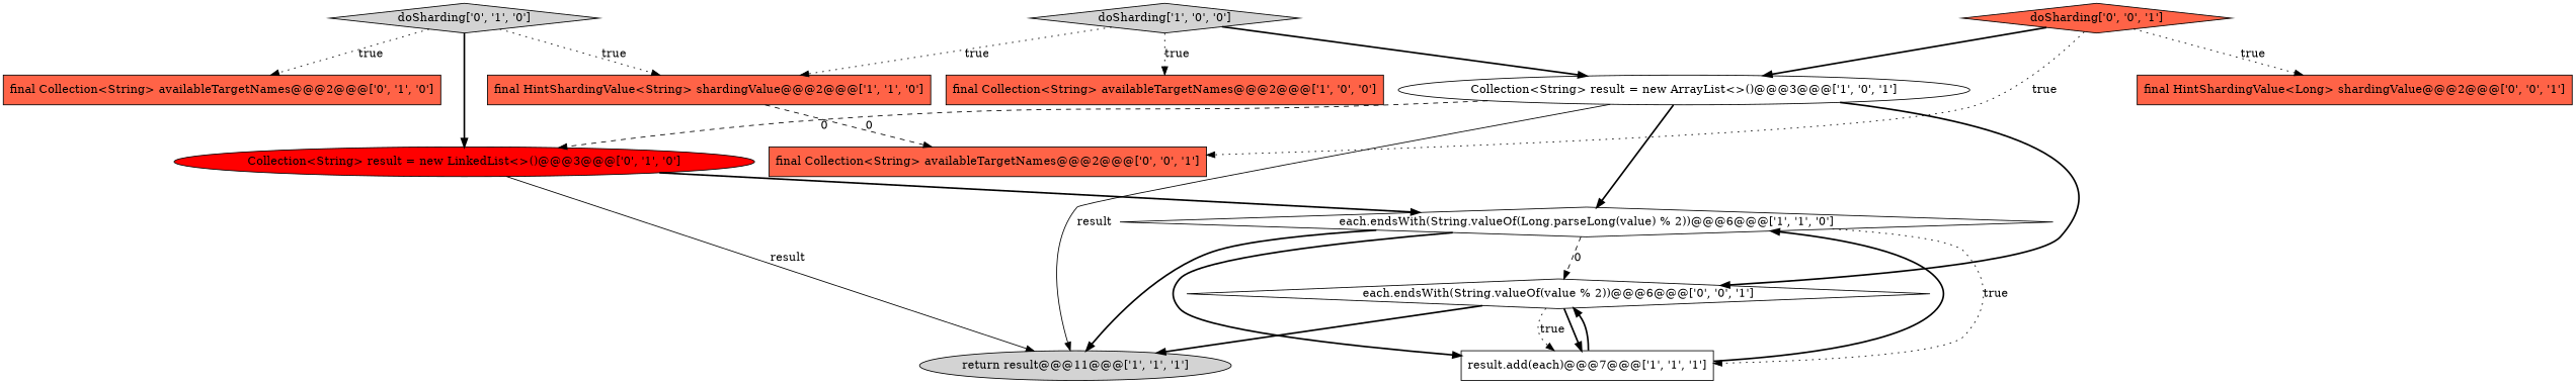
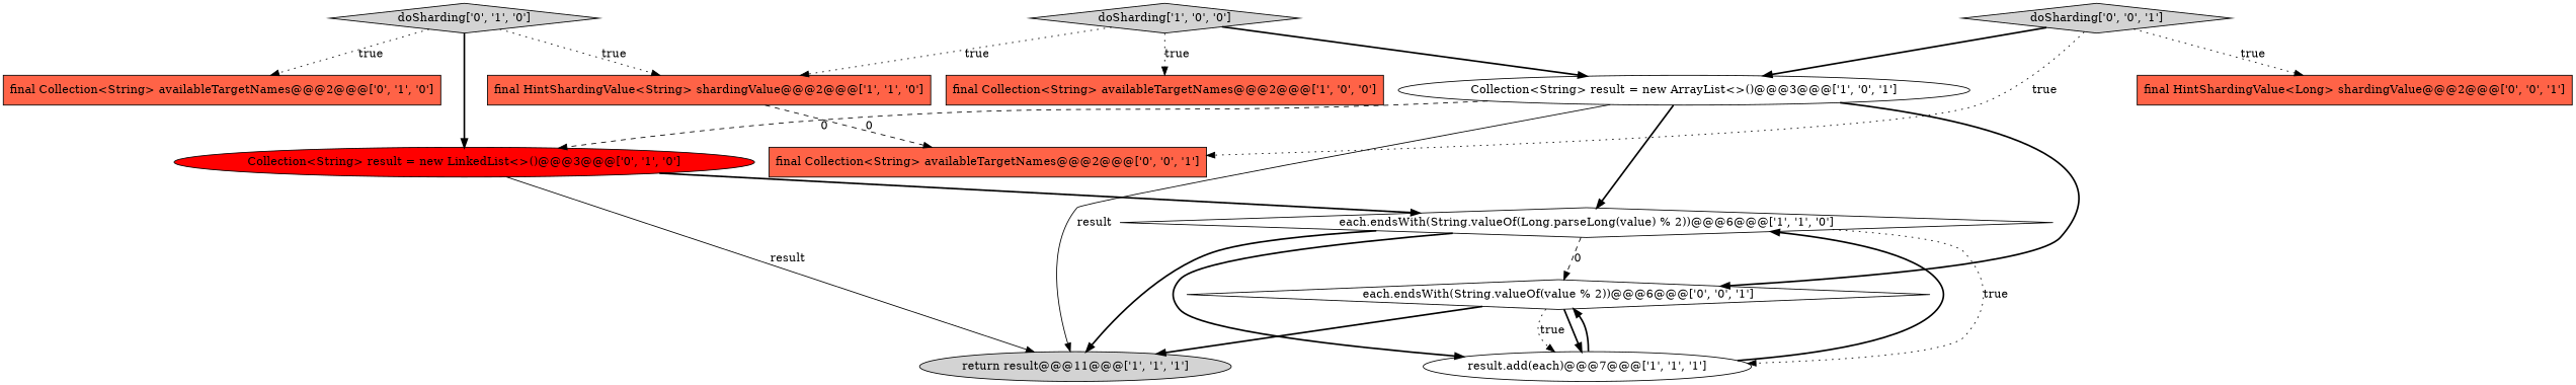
  digraph {
    node [fillcolor=tomato shape=diamond style=filled]
    edge [style=bold]
    n1 [fillcolor=white label="each.endsWith(String.valueOf(Long.parseLong(value) % 2))@@@6@@@['1', '1', '0']"]
    n2 [fillcolor=white label="each.endsWith(String.valueOf(value % 2))@@@6@@@['0', '0', '1']"]
-   n3 [fillcolor=white label="result.add(each)@@@7@@@['1', '1', '1']" shape=box]
+   n3 [fillcolor=white label="result.add(each)@@@7@@@['1', '1', '1']" shape=ellipse]
    n4 [fillcolor=lightgray label="return result@@@11@@@['1', '1', '1']" shape=ellipse]
    n5 [fillcolor=white label="Collection<String> result = new ArrayList<>()@@@3@@@['1', '0', '1']" shape=ellipse]
    n6 [fillcolor=red label="Collection<String> result = new LinkedList<>()@@@3@@@['0', '1', '0']" shape=ellipse]
    n7 [label="final Collection<String> availableTargetNames@@@2@@@['0', '1', '0']" shape=box]
    n8 [label="final Collection<String> availableTargetNames@@@2@@@['1', '0', '0']" shape=box]
    n9 [fillcolor=lightgray label="doSharding['1', '0', '0']"]
    n10 [label="final HintShardingValue<String> shardingValue@@@2@@@['1', '1', '0']" shape=box]
    n11 [label="final Collection<String> availableTargetNames@@@2@@@['0', '0', '1']" shape=box]
-   n12 [label="doSharding['0', '0', '1']"]
+   n12 [fillcolor=lightgray label="doSharding['0', '0', '1']"]
    n13 [label="final HintShardingValue<Long> shardingValue@@@2@@@['0', '0', '1']" shape=box]
    n14 [fillcolor=lightgray label="doSharding['0', '1', '0']"]
    n1 -> n2 [label=0 style=dashed]
    n1 -> n3
    n1 -> n3 [label=true style=dotted]
    n1 -> n4
    n2 -> n3 [label=true style=dotted]
    n2 -> n3
    n2 -> n4
    n3 -> n1
    n3 -> n2
    n5 -> n1
    n5 -> n2
    n5 -> n4 [label=result style=solid]
    n5 -> n6 [label=0 style=dashed]
    n6 -> n1
    n6 -> n4 [label=result style=solid]
    n9 -> n5
    n9 -> n8 [label=true style=dotted]
    n9 -> n10 [label=true style=dotted]
    n10 -> n11 [label=0 style=dashed]
    n12 -> n5
    n12 -> n11 [label=true style=dotted]
    n12 -> n13 [label=true style=dotted]
    n14 -> n6
    n14 -> n7 [label=true style=dotted]
    n14 -> n10 [label=true style=dotted]
  }
